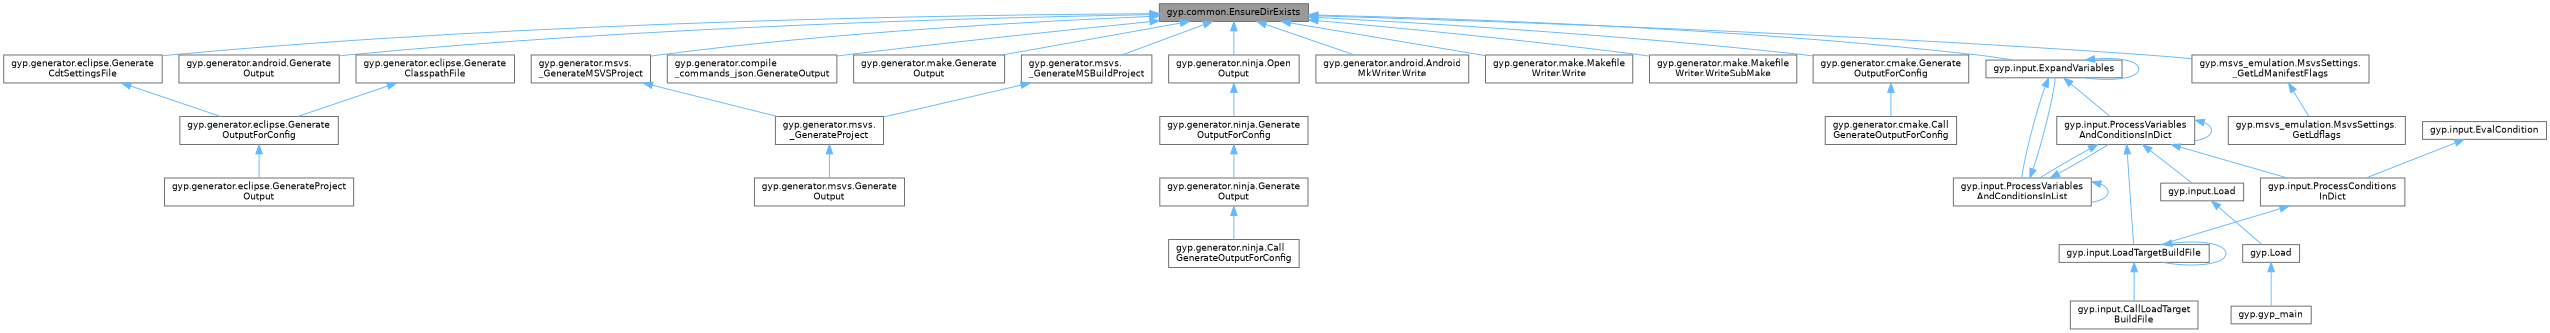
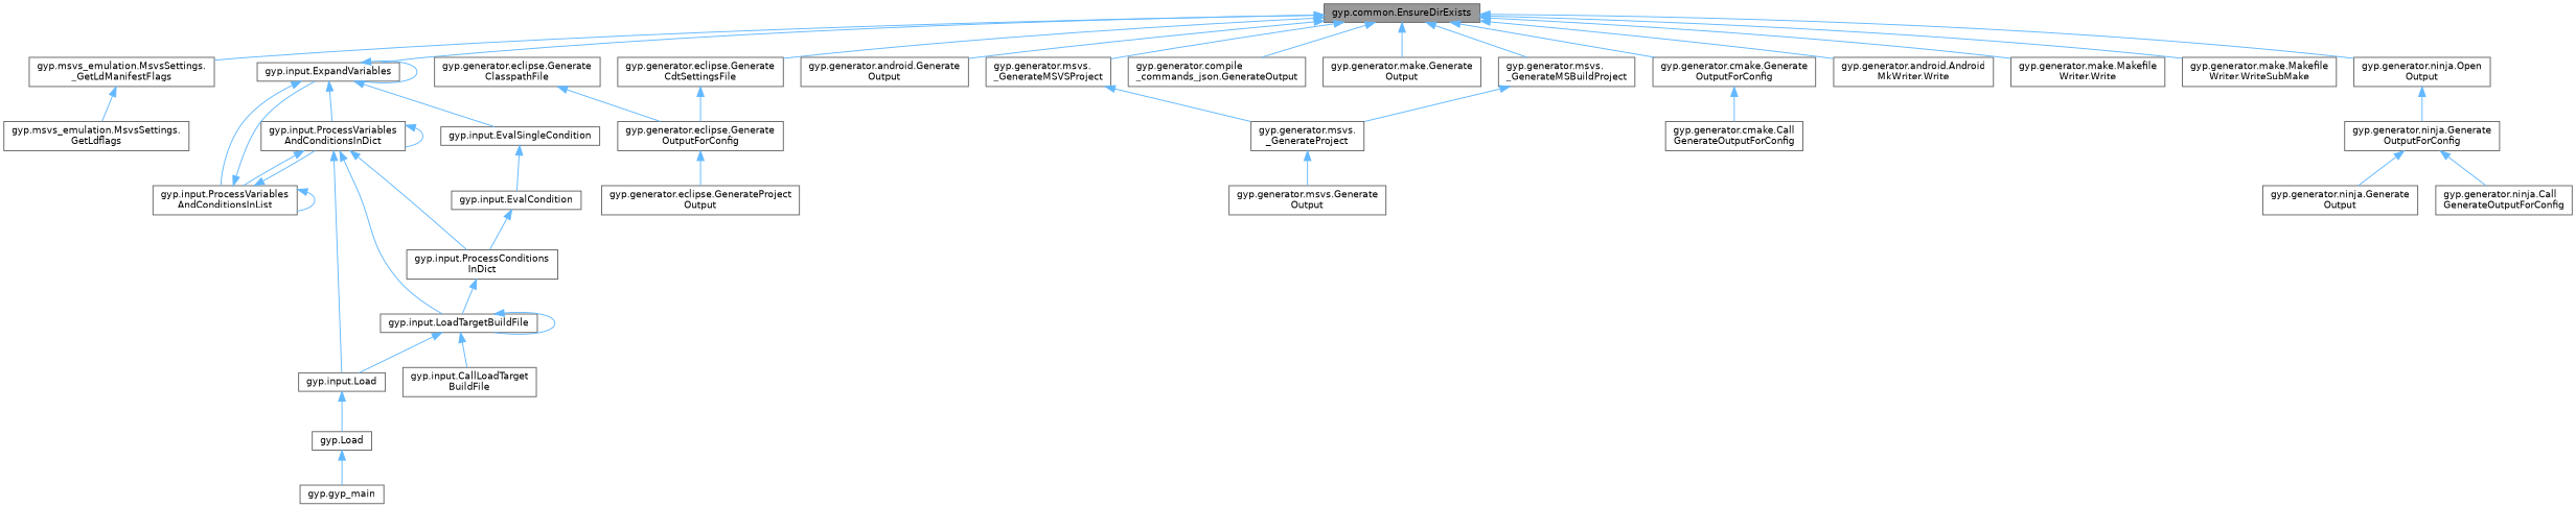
  digraph {
    rankdir=TB
    node [color=grey40 fillcolor=white fontname=Helvetica fontsize=10 shape=box style=filled]
    edge [color=steelblue1 dir=back fontname=Helvetica fontsize=10 labelfontname=Helvetica labelfontsize=10 style=solid]
    n1 [color=gray40 fillcolor=grey60 fontcolor=black height=0.2 label="gyp.common.EnsureDirExists" width=0.4]
    n2 [height=0.2 label="gyp.generator.msvs.\l_GenerateMSBuildProject" width=0.4]
    n3 [height=0.2 label="gyp.generator.msvs.\l_GenerateMSVSProject" width=0.4]
    n4 [height=0.2 label="gyp.msvs_emulation.MsvsSettings.\l_GetLdManifestFlags" width=0.4]
    n5 [height=0.2 label="gyp.input.ExpandVariables" width=0.4]
    n6 [height=0.2 label="gyp.generator.eclipse.Generate\lCdtSettingsFile" width=0.4]
    n7 [height=0.2 label="gyp.generator.android.Generate\lOutput" width=0.4]
    n8 [height=0.2 label="gyp.generator.compile\l_commands_json.GenerateOutput" width=0.4]
    n9 [height=0.2 label="gyp.generator.make.Generate\lOutput" width=0.4]
    n10 [height=0.2 label="gyp.generator.cmake.Generate\lOutputForConfig" width=0.4]
    n11 [height=0.2 label="gyp.generator.ninja.Open\lOutput" width=0.4]
    n12 [height=0.2 label="gyp.generator.android.Android\lMkWriter.Write" width=0.4]
    n13 [height=0.2 label="gyp.generator.make.Makefile\lWriter.Write" width=0.4]
    n14 [height=0.2 label="gyp.generator.make.Makefile\lWriter.WriteSubMake" width=0.4]
    n15 [height=0.2 label="gyp.generator.msvs.\l_GenerateProject" width=0.4]
    n16 [height=0.2 label="gyp.msvs_emulation.MsvsSettings.\lGetLdflags" width=0.4]
+   n17 [height=0.2 label="gyp.input.EvalSingleCondition" width=0.4]
    n18 [height=0.2 label="gyp.input.ProcessVariables\lAndConditionsInDict" width=0.4]
    n19 [height=0.2 label="gyp.input.ProcessVariables\lAndConditionsInList" width=0.4]
    n20 [height=0.2 label="gyp.generator.eclipse.Generate\lOutputForConfig" width=0.4]
    n21 [height=0.2 label="gyp.generator.eclipse.Generate\lClasspathFile" width=0.4]
    n22 [height=0.2 label="gyp.generator.cmake.Call\lGenerateOutputForConfig" width=0.4]
    n23 [height=0.2 label="gyp.generator.ninja.Generate\lOutputForConfig" width=0.4]
    n24 [height=0.2 label="gyp.generator.msvs.Generate\lOutput" width=0.4]
    n25 [height=0.2 label="gyp.input.EvalCondition" width=0.4]
    n26 [height=0.2 label="gyp.input.ProcessConditions\lInDict" width=0.4]
    n27 [height=0.2 label="gyp.input.Load" width=0.4]
    n28 [height=0.2 label="gyp.input.LoadTargetBuildFile" width=0.4]
    n29 [height=0.2 label="gyp.Load" width=0.4]
    n30 [height=0.2 label="gyp.input.CallLoadTarget\lBuildFile" width=0.4]
    n31 [height=0.2 label="gyp.gyp_main" width=0.4]
    n32 [height=0.2 label="gyp.generator.eclipse.GenerateProject\lOutput" width=0.4]
    n33 [height=0.2 label="gyp.generator.ninja.Call\lGenerateOutputForConfig" width=0.4]
    n34 [height=0.2 label="gyp.generator.ninja.Generate\lOutput" width=0.4]
    n1 -> n2
    n1 -> n3
    n1 -> n4
    n1 -> n5
    n1 -> n6
    n1 -> n7
    n1 -> n8
    n1 -> n9
    n1 -> n10
    n1 -> n11
    n1 -> n12
    n1 -> n13
    n1 -> n14
    n2 -> n15
    n3 -> n15
    n4 -> n16
    n5 -> n5
+   n5 -> n17
    n5 -> n18
    n5 -> n19
    n6 -> n20
    n10 -> n22
    n11 -> n23
    n15 -> n24
+   n17 -> n25
    n18 -> n18
    n18 -> n19
    n18 -> n26
    n18 -> n27
    n18 -> n28
    n19 -> n5
    n19 -> n18
    n19 -> n19
    n20 -> n32
    n21 -> n20
-   n34 -> n33
+   n23 -> n33
    n23 -> n34
    n25 -> n26
    n26 -> n28
    n27 -> n29
+   n28 -> n27
    n28 -> n28
    n28 -> n30
    n29 -> n31
  }
